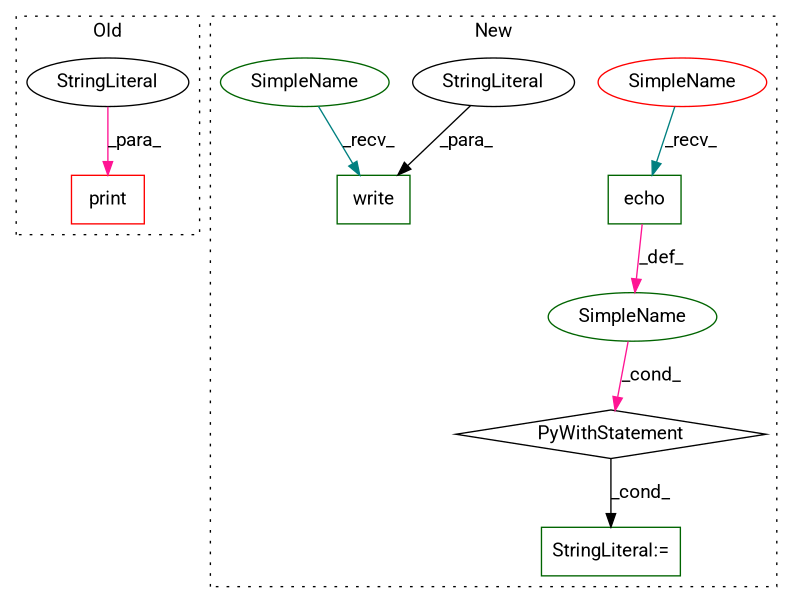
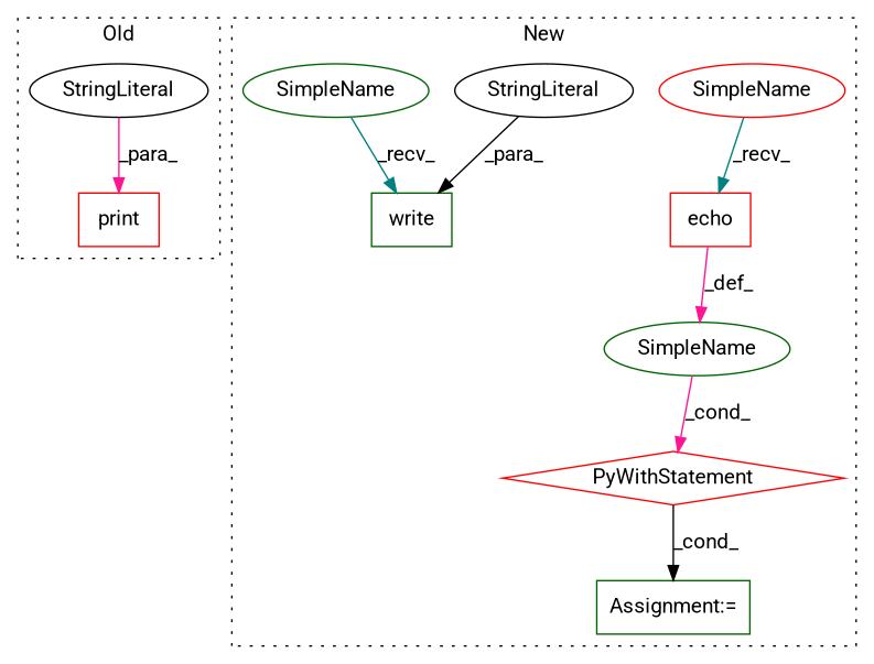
  digraph {
    fontname=Roboto
    node [a=32 color=darkgreen fontname=Roboto l="6,1" shape=ellipse]
    edge [color=deeppink fontname=Roboto]
    n1 [color=red label=print s="245,278" shape=box]
    n2 [a=45 color=black l=27 label=StringLiteral s=251]
-   n3 [a=104 color=black l="10,2" label=PyWithStatement s="656,682" shape=diamond]
-   n4 [a=7 l=1 label="StringLiteral:=" s=695 shape=box]
+   n3 [a=104 color=red l="10,2" label=PyWithStatement s="656,682" shape=diamond]
+   n4 [a=7 l=1 label="Assignment:=" s=695 shape=box]
    n5 [a=42 label=SimpleName l=""]
-   n6 [l=6 label=echo s=676 shape=box]
+   n6 [color=red l=6 label=echo s=676 shape=box]
    n7 [label=write s="848,879" shape=box]
    n8 [a=45 color=black l=25 label=StringLiteral s=854]
    n9 [a=42 color=red l=9 label=SimpleName s=666]
    n10 [a=42 l=9 label=SimpleName s=838]
    subgraph cluster_1 {
      label=Old
      style=dotted
      n1
      n2
    }
    subgraph cluster_2 {
      label=New
      style=dotted
      n3
      n4
      n5
      n6
      n7
      n8
      n9
      n10
    }
    n2 -> n1 [label=_para_]
    n3 -> n4 [color=black label=_cond_]
    n5 -> n3 [label=_cond_]
    n6 -> n5 [label=_def_]
    n8 -> n7 [color=black label=_para_]
    n9 -> n6 [color=teal label=_recv_]
    n10 -> n7 [color=teal label=_recv_]
  }
